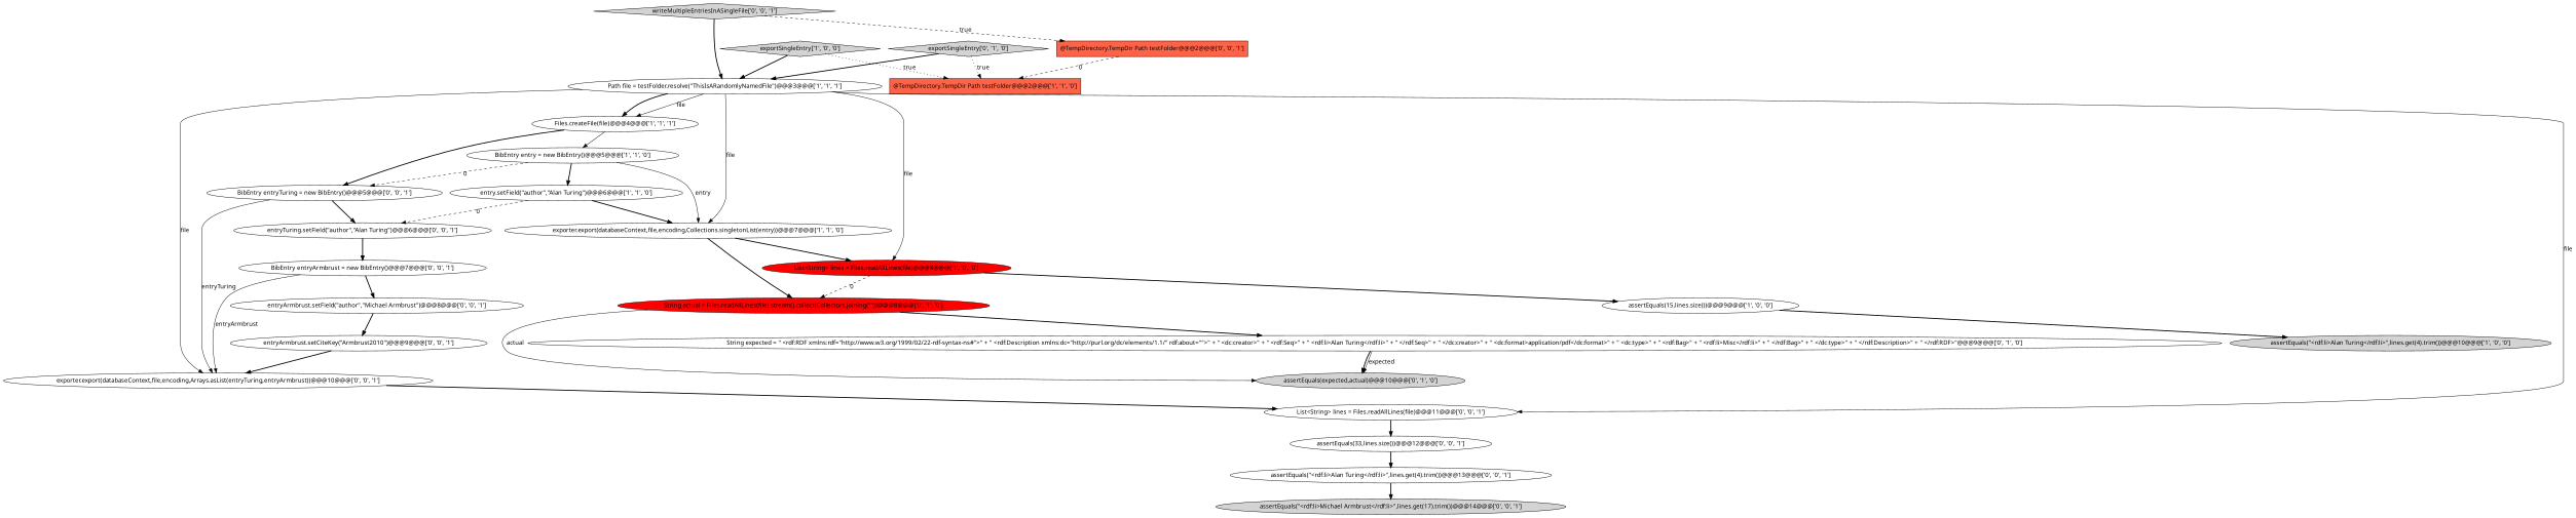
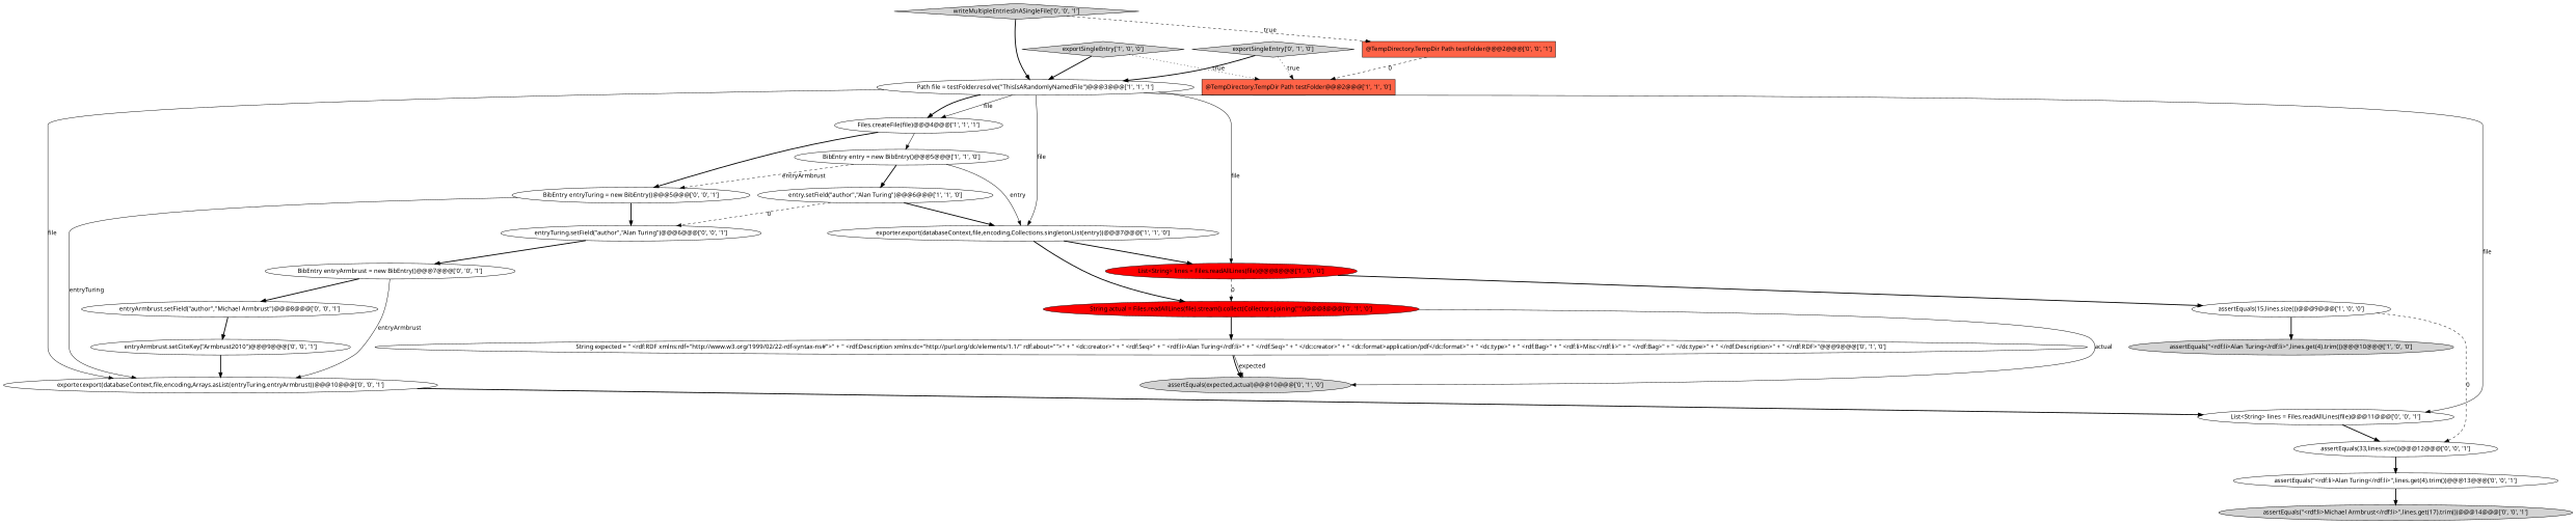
  digraph {
    fontname="Noto Sans"
    node [fillcolor=white fontname="Noto Sans" shape=ellipse style=filled]
    edge [fontname="Noto Sans" style=bold]
    n1 [label="Files.createFile(file)@@@4@@@['1', '1', '1']"]
    n2 [label="BibEntry entry = new BibEntry()@@@5@@@['1', '1', '0']"]
    n3 [label="BibEntry entryTuring = new BibEntry()@@@5@@@['0', '0', '1']"]
    n4 [label="entry.setField(\"author\",\"Alan Turing\")@@@6@@@['1', '1', '0']"]
    n5 [label="exporter.export(databaseContext,file,encoding,Collections.singletonList(entry))@@@7@@@['1', '1', '0']"]
    n6 [label="exporter.export(databaseContext,file,encoding,Arrays.asList(entryTuring,entryArmbrust))@@@10@@@['0', '0', '1']"]
    n7 [label="entryTuring.setField(\"author\",\"Alan Turing\")@@@6@@@['0', '0', '1']"]
    n8 [label="BibEntry entryArmbrust = new BibEntry()@@@7@@@['0', '0', '1']"]
    n9 [label="entryArmbrust.setField(\"author\",\"Michael Armbrust\")@@@8@@@['0', '0', '1']"]
    n10 [label="List<String> lines = Files.readAllLines(file)@@@11@@@['0', '0', '1']"]
    n11 [label="entryArmbrust.setCiteKey(\"Armbrust2010\")@@@9@@@['0', '0', '1']"]
    n12 [label="assertEquals(\"<rdf:li>Alan Turing</rdf:li>\",lines.get(4).trim())@@@13@@@['0', '0', '1']"]
    n13 [fillcolor=lightgray label="assertEquals(\"<rdf:li>Michael Armbrust</rdf:li>\",lines.get(17).trim())@@@14@@@['0', '0', '1']"]
    n14 [label="assertEquals(33,lines.size())@@@12@@@['0', '0', '1']"]
    n15 [fillcolor=tomato label="@TempDirectory.TempDir Path testFolder@@@2@@@['1', '1', '0']" shape=box]
    n16 [fillcolor=tomato label="@TempDirectory.TempDir Path testFolder@@@2@@@['0', '0', '1']" shape=box]
    n17 [label="assertEquals(15,lines.size())@@@9@@@['1', '0', '0']"]
    n18 [fillcolor=lightgray label="assertEquals(\"<rdf:li>Alan Turing</rdf:li>\",lines.get(4).trim())@@@10@@@['1', '0', '0']"]
    n19 [fillcolor=red label="String actual = Files.readAllLines(file).stream().collect(Collectors.joining(\"\"))@@@8@@@['0', '1', '0']"]
    n20 [fillcolor=red label="List<String> lines = Files.readAllLines(file)@@@8@@@['1', '0', '0']"]
    n21 [fillcolor=lightgray label="exportSingleEntry['0', '1', '0']" shape=diamond]
    n22 [label="Path file = testFolder.resolve(\"ThisIsARandomlyNamedFile\")@@@3@@@['1', '1', '1']"]
    n23 [fillcolor=lightgray label="writeMultipleEntriesInASingleFile['0', '0', '1']" shape=diamond]
    n24 [fillcolor=lightgray label="exportSingleEntry['1', '0', '0']" shape=diamond]
    n25 [fillcolor=lightgray label="assertEquals(expected,actual)@@@10@@@['0', '1', '0']"]
    n26 [label="String expected = \" <rdf:RDF xmlns:rdf=\"http://www.w3.org/1999/02/22-rdf-syntax-ns#\">\" + \" <rdf:Description xmlns:dc=\"http://purl.org/dc/elements/1.1/\" rdf:about=\"\">\" + \" <dc:creator>\" + \" <rdf:Seq>\" + \" <rdf:li>Alan Turing</rdf:li>\" + \" </rdf:Seq>\" + \" </dc:creator>\" + \" <dc:format>application/pdf</dc:format>\" + \" <dc:type>\" + \" <rdf:Bag>\" + \" <rdf:li>Misc</rdf:li>\" + \" </rdf:Bag>\" + \" </dc:type>\" + \" </rdf:Description>\" + \" </rdf:RDF>\"@@@9@@@['0', '1', '0']"]
    n1 -> n2 [style=solid]
    n1 -> n3
-   n2 -> n3 [label=0 style=dashed]
+   n2 -> n3 [label=entryArmbrust style=dashed]
    n2 -> n4
    n2 -> n5 [label=entry style=solid]
    n3 -> n6 [label=entryTuring style=solid]
    n3 -> n7
    n4 -> n5
    n4 -> n7 [label=0 style=dashed]
    n5 -> n19
    n5 -> n20
    n6 -> n10
    n7 -> n8
    n8 -> n6 [label=entryArmbrust style=solid]
    n8 -> n9
    n9 -> n11
    n10 -> n14
    n11 -> n6
    n12 -> n13
    n14 -> n12
    n16 -> n15 [label=0 style=dashed]
+   n17 -> n14 [label=0 style=dashed]
    n17 -> n18
    n19 -> n25 [label=actual style=solid]
    n19 -> n26
    n20 -> n17
    n20 -> n19 [label=0 style=dashed]
    n21 -> n15 [label=true style=dotted]
    n21 -> n22
    n22 -> n1
    n22 -> n1 [label=file style=solid]
    n22 -> n5 [label=file style=solid]
    n22 -> n6 [label=file style=solid]
    n22 -> n10 [label=file style=solid]
    n22 -> n20 [label=file style=solid]
    n23 -> n16 [label=true style=dashed]
    n23 -> n22
    n24 -> n15 [label=true style=dotted]
    n24 -> n22
    n26 -> n25 [label=expected style=solid]
    n26 -> n25
  }
